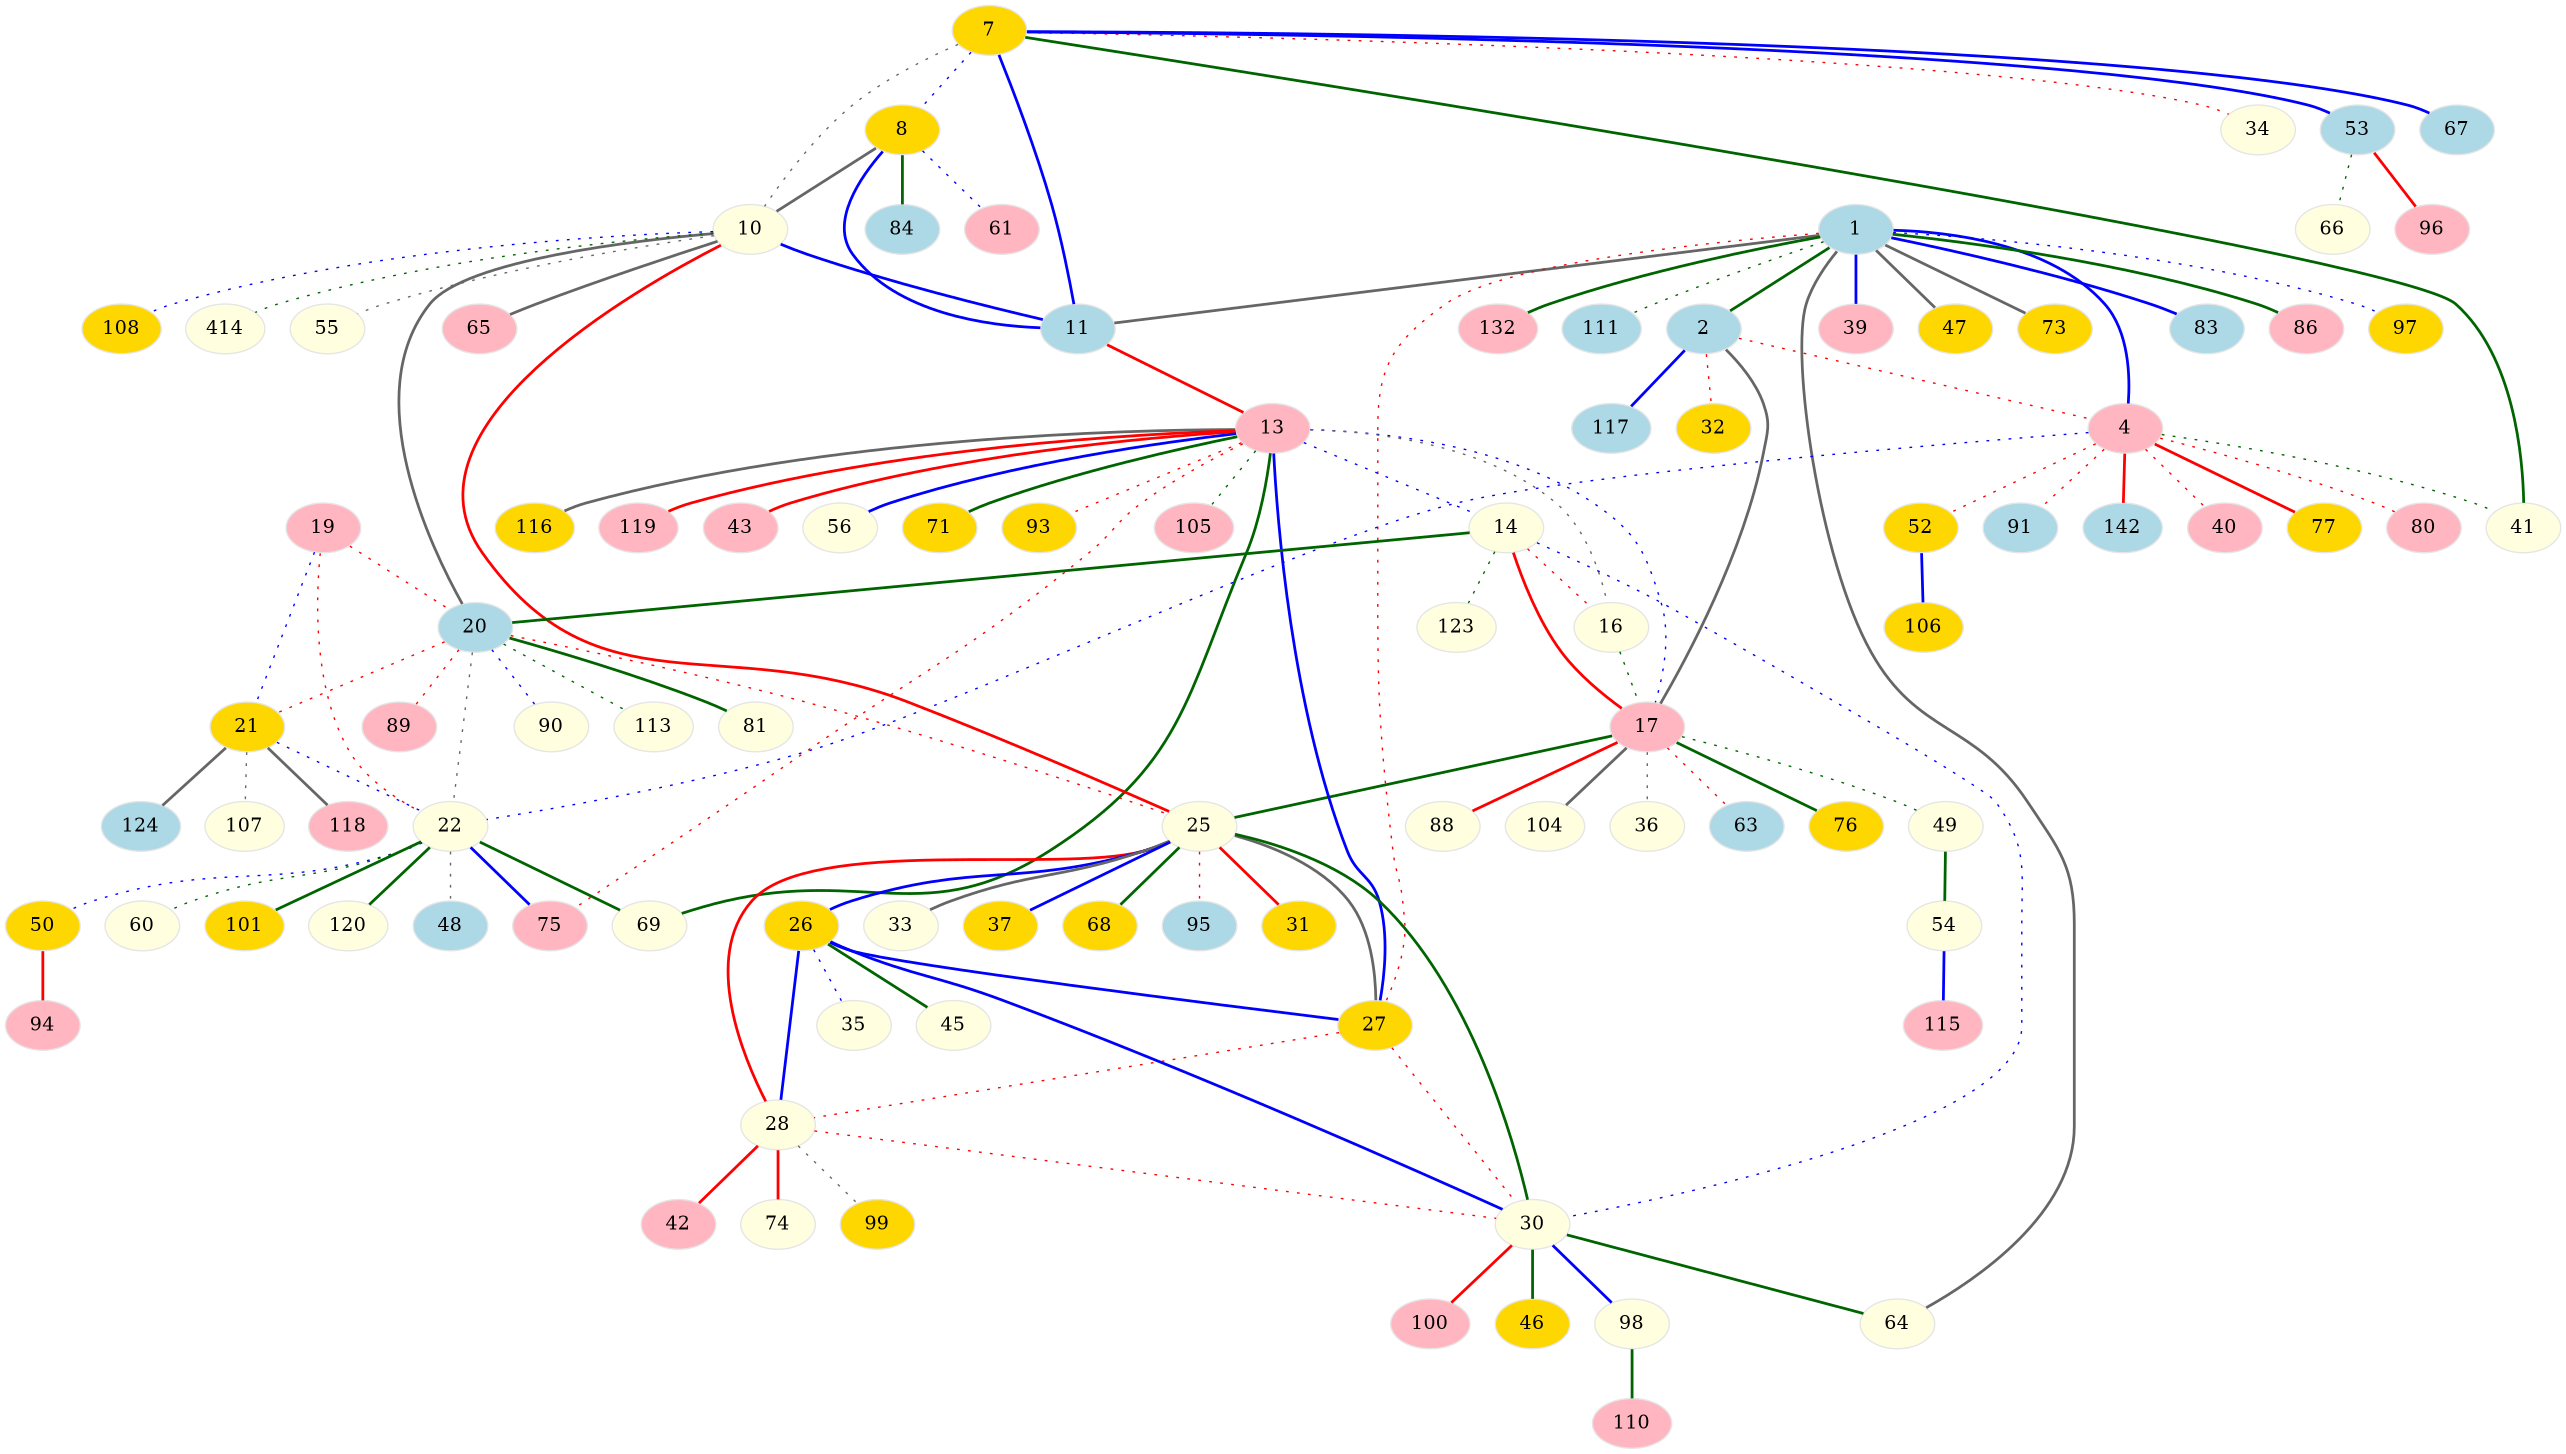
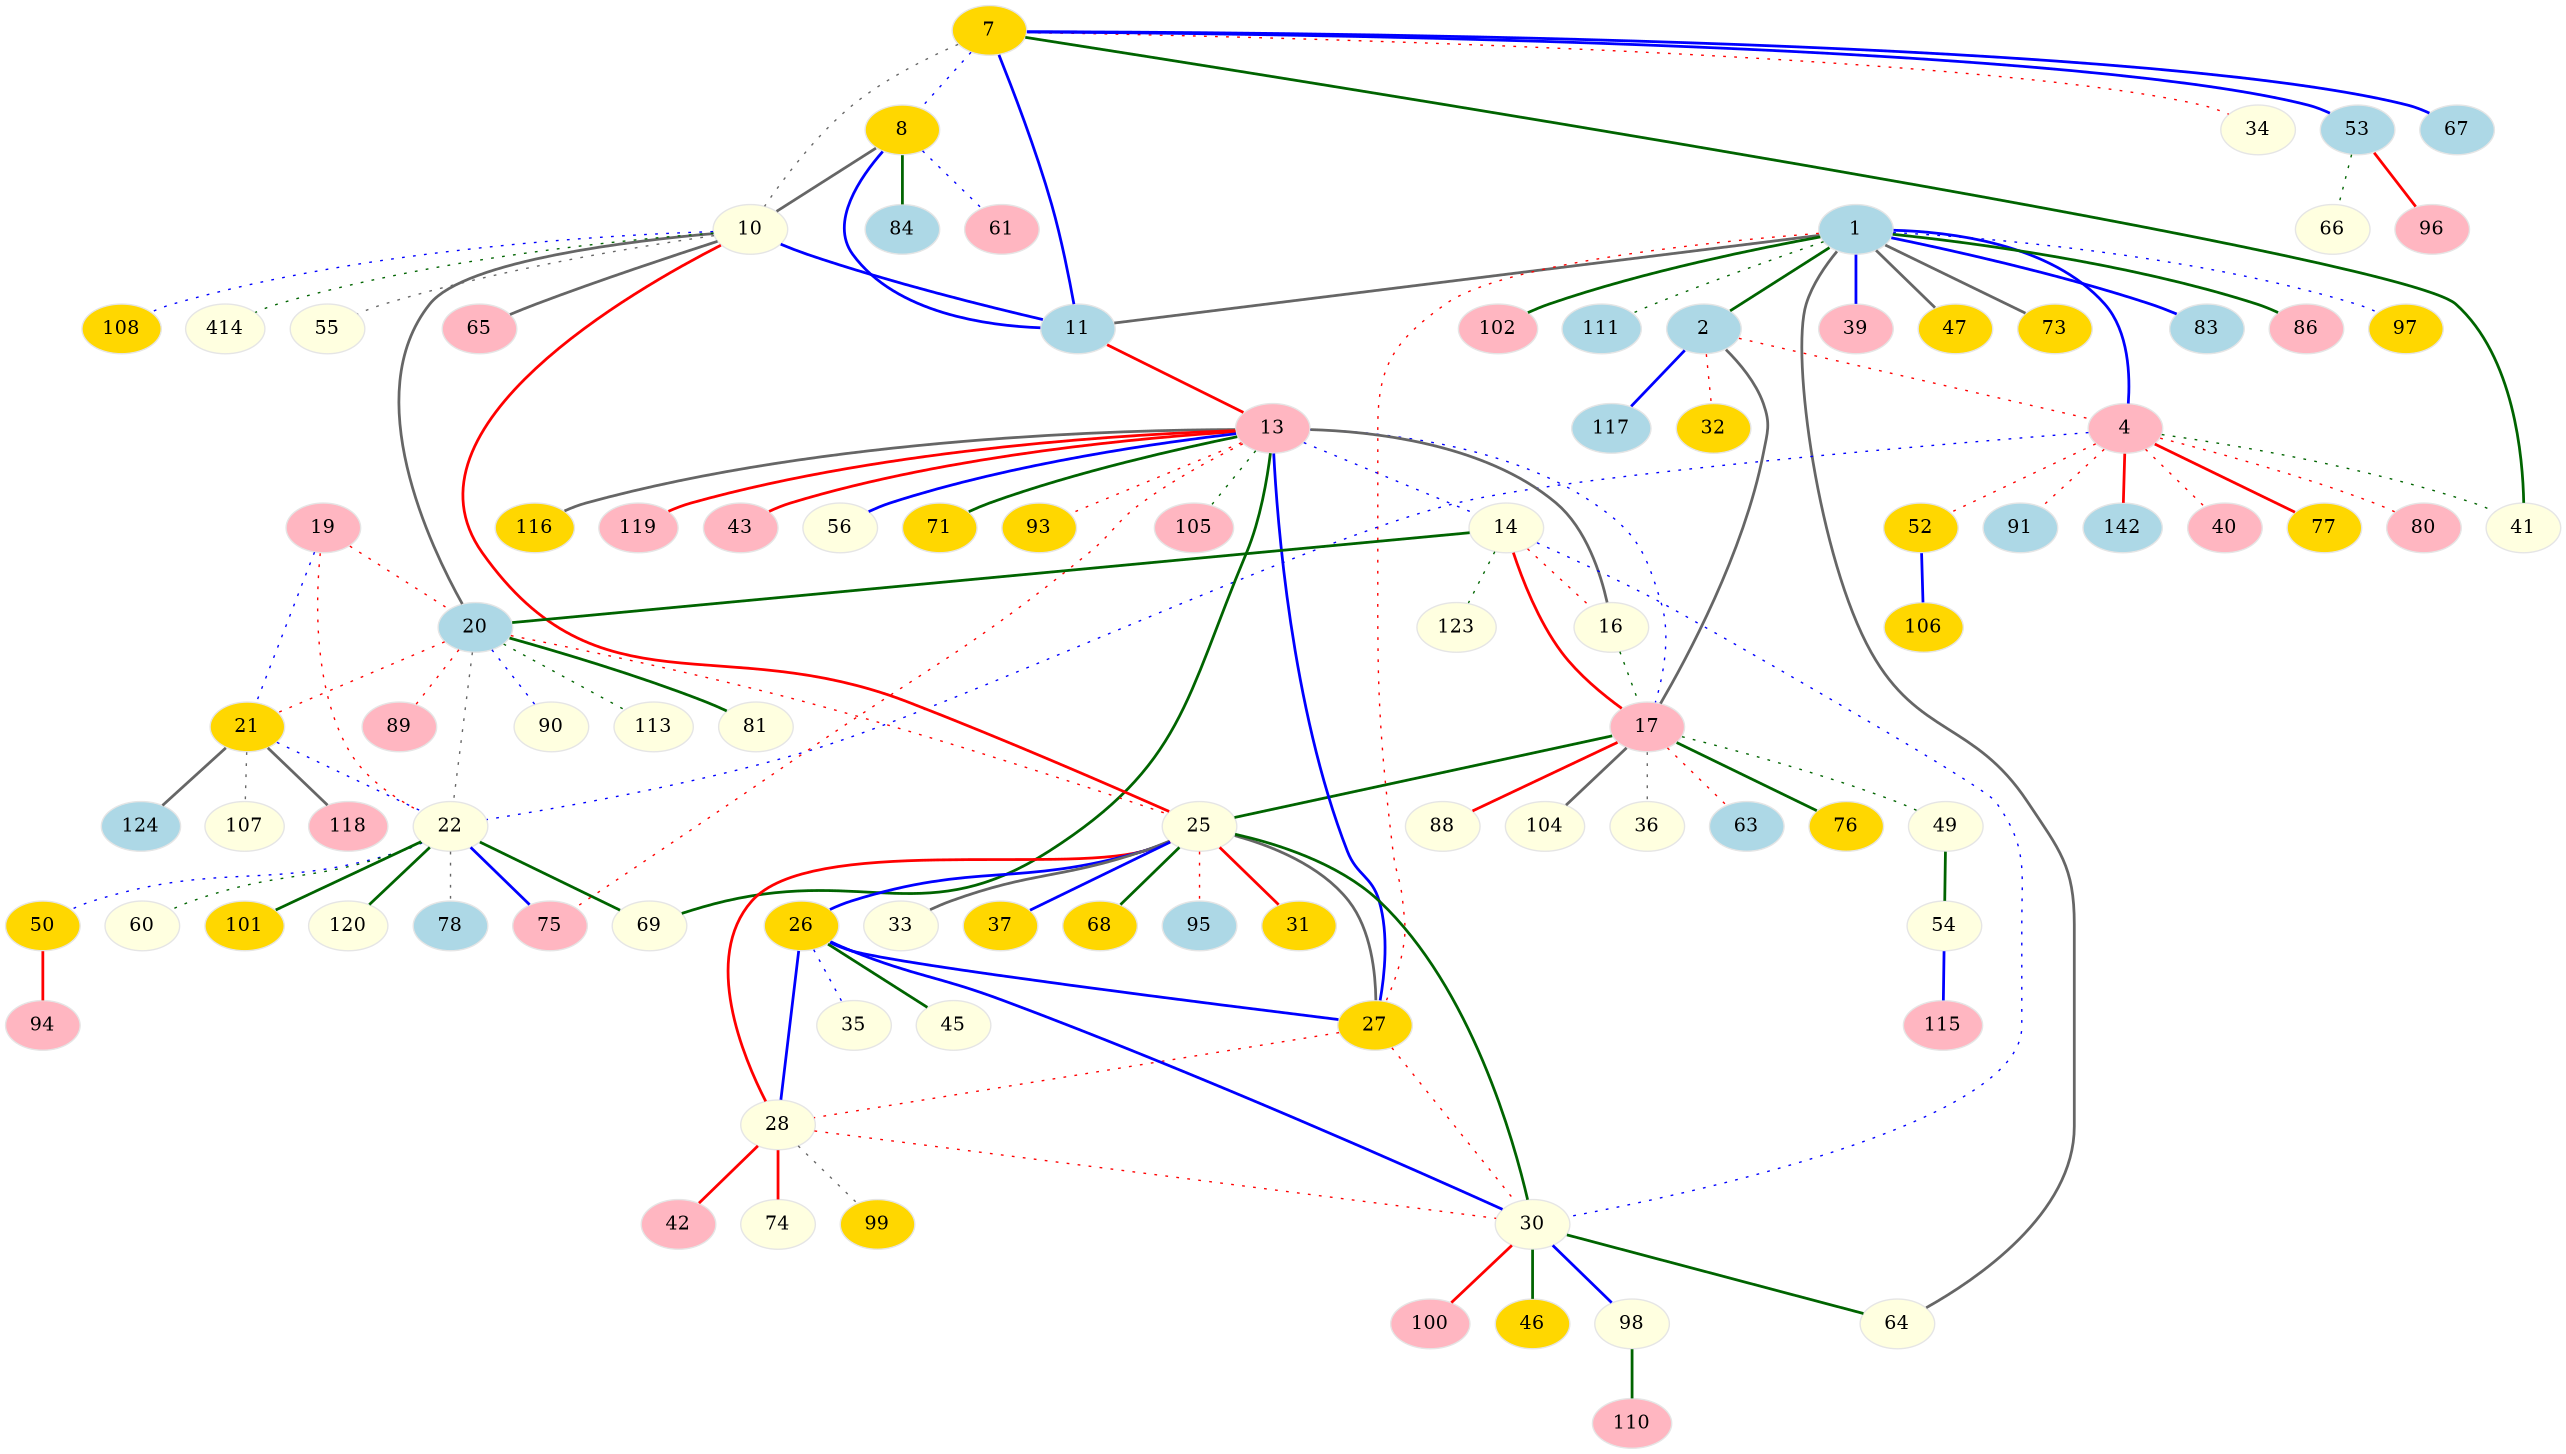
  graph {
    node [color=gray90 fillcolor=lightyellow style=filled]
    edge [color=red style=bold]
    1 [fillcolor=lightblue super="+3"]
    2 [fillcolor=lightblue super="+6"]
    4 [fillcolor=lightpink super="+5"]
    11 [fillcolor=lightblue super="+78"]
    27 [fillcolor=gold super="+92"]
    39 [fillcolor=lightpink super="+44"]
    47 [fillcolor=gold]
    64
    73 [fillcolor=gold]
    83 [fillcolor=lightblue]
    86 [fillcolor=lightpink]
    97 [fillcolor=gold]
-   102 [fillcolor=lightpink label=132]
+   102 [fillcolor=lightpink]
    111 [fillcolor=lightblue]
    17 [fillcolor=lightpink super="+57"]
    32 [fillcolor=gold]
    117 [fillcolor=lightblue]
    22 [super="+23"]
    40 [fillcolor=lightpink]
    41 [super="+87"]
    52 [fillcolor=gold]
    77 [fillcolor=gold super="+103"]
    80 [fillcolor=lightpink super="+85"]
    91 [fillcolor=lightblue]
    n25 [fillcolor=lightblue label=142]
    13 [fillcolor=lightpink super="+15"]
    30 [super="+62"]
    28 [super="+58"]
    25 [super="+29"]
    36 [super="+109"]
    49 [super="+70"]
    63 [fillcolor=lightblue]
    76 [fillcolor=gold]
    88
    104
    69
    75 [fillcolor=lightpink]
-   48 [fillcolor=lightblue]
+   48 [fillcolor=lightblue label=78]
    50 [fillcolor=gold]
    60
    101 [fillcolor=gold]
    120
    106 [fillcolor=gold]
    7 [fillcolor=gold super="+9"]
    8 [fillcolor=gold super="+38"]
    10 [super="+12"]
    34
    53 [fillcolor=lightblue]
    67 [fillcolor=lightblue]
    61 [fillcolor=lightpink]
    84 [fillcolor=lightblue]
    20 [fillcolor=lightblue super="+24"]
    55
    65 [fillcolor=lightpink]
    108 [fillcolor=gold]
    n56 [label=414]
    66 [super="+112"]
    96 [fillcolor=lightpink]
    21 [fillcolor=gold super="+82"]
    81
    89 [fillcolor=lightpink]
    90
    113
    26 [fillcolor=gold]
    31 [fillcolor=gold]
    33
    37 [fillcolor=gold]
    68 [fillcolor=gold]
    95 [fillcolor=lightblue]
    14 [super="+18"]
    16
    43 [fillcolor=lightpink]
    56 [super="+59"]
    71 [fillcolor=gold super="+79"]
    93 [fillcolor=gold]
    105 [fillcolor=lightpink]
    116 [fillcolor=gold]
    119 [fillcolor=lightpink]
    123
    46 [fillcolor=gold]
    98 [super="+121"]
    100 [fillcolor=lightpink]
    54
    19 [fillcolor=lightpink]
    107
    118 [fillcolor=lightpink]
    124 [fillcolor=lightblue]
    94 [fillcolor=lightpink]
    35
    45
    42 [fillcolor=lightpink]
    74
    99 [fillcolor=gold]
    110 [fillcolor=lightpink]
    115 [fillcolor=lightpink]
    1 -- 2 [color=darkgreen weight=4]
    1 -- 4 [color=blue weight=4]
    1 -- 11 [color=gray40]
    1 -- 27 [style=dotted]
    1 -- 39 [color=blue]
    1 -- 47 [color=gray40]
    1 -- 64 [color=gray40]
    1 -- 73 [color=gray40]
    1 -- 83 [color=blue]
    1 -- 86 [color=darkgreen]
    1 -- 97 [color=blue style=dotted]
    1 -- 102 [color=darkgreen]
    1 -- 111 [color=darkgreen style=dotted]
    2 -- 4 [style=dotted weight=4]
    2 -- 17 [color=gray40]
    2 -- 32 [style=dotted]
    2 -- 117 [color=blue]
    4 -- 22 [color=blue style=dotted]
    4 -- 40 [style=dotted]
    4 -- 41 [color=darkgreen style=dotted]
    4 -- 52 [style=dotted]
    4 -- 77
    4 -- 80 [style=dotted]
    4 -- 91 [style=dotted]
    4 -- n25
    11 -- 13
    27 -- 30 [style=dotted]
    27 -- 28 [style=dotted]
    17 -- 25 [color=darkgreen]
    17 -- 36 [color=gray40 style=dotted]
    17 -- 49 [color=darkgreen style=dotted]
    17 -- 63 [style=dotted]
    17 -- 76 [color=darkgreen]
    17 -- 88
    17 -- 104 [color=gray40]
    22 -- 69 [color=darkgreen]
    22 -- 75 [color=blue]
    22 -- 48 [color=gray40 style=dotted]
    22 -- 50 [color=blue style=dotted]
    22 -- 60 [color=darkgreen style=dotted]
    22 -- 101 [color=darkgreen]
    22 -- 120 [color=darkgreen]
    52 -- 106 [color=blue]
    13 -- 27 [color=blue]
    13 -- 17 [color=blue style=dotted weight=2]
    13 -- 69 [color=darkgreen]
    13 -- 75 [style=dotted]
    13 -- 14 [color=blue style=dotted weight=4]
-   13 -- 16 [color=gray40 style=dotted weight=2]
+   13 -- 16 [color=gray40 weight=2]
    13 -- 43
    13 -- 56 [color=blue]
    13 -- 71 [color=darkgreen]
    13 -- 93 [style=dotted]
    13 -- 105 [color=darkgreen style=dotted]
    13 -- 116 [color=gray40]
    13 -- 119
    30 -- 64 [color=darkgreen]
    30 -- 46 [color=darkgreen]
    30 -- 98 [color=blue]
    30 -- 100
    28 -- 30 [style=dotted]
    28 -- 42
    28 -- 74
    28 -- 99 [color=gray40 style=dotted]
    25 -- 27 [color=gray40 weight=2]
    25 -- 30 [color=darkgreen weight=2]
    25 -- 28 [weight=2]
    25 -- 26 [color=blue weight=2]
    25 -- 31
    25 -- 33 [color=gray40]
    25 -- 37 [color=blue]
    25 -- 68 [color=darkgreen]
    25 -- 95 [style=dotted]
    49 -- 54 [color=darkgreen]
    50 -- 94
    7 -- 11 [color=blue weight=2]
    7 -- 41 [color=darkgreen]
    7 -- 8 [color=blue style=dotted weight=2]
    7 -- 10 [color=gray40 style=dotted weight=4]
    7 -- 34 [style=dotted]
    7 -- 53 [color=blue]
    7 -- 67 [color=blue]
    8 -- 11 [color=blue]
    8 -- 10 [color=gray40 weight=2]
    8 -- 61 [color=blue style=dotted]
    8 -- 84 [color=darkgreen]
    10 -- 11 [color=blue weight=2]
    10 -- 25
    10 -- 20 [color=gray40]
    10 -- 55 [color=gray40 style=dotted]
    10 -- 65 [color=gray40]
    10 -- 108 [color=blue style=dotted]
    10 -- n56 [color=darkgreen style=dotted]
    53 -- 66 [color=darkgreen style=dotted]
    53 -- 96
    20 -- 22 [color=gray40 style=dotted weight=4]
    20 -- 25 [style=dotted]
    20 -- 21 [style=dotted weight=2]
    20 -- 81 [color=darkgreen]
    20 -- 89 [style=dotted]
    20 -- 90 [color=blue style=dotted]
    20 -- 113 [color=darkgreen style=dotted]
    21 -- 22 [color=blue style=dotted weight=2]
    21 -- 107 [color=gray40 style=dotted]
    21 -- 118 [color=gray40]
    21 -- 124 [color=gray40]
    26 -- 27 [color=blue]
    26 -- 30 [color=blue]
    26 -- 28 [color=blue]
    26 -- 35 [color=blue style=dotted]
    26 -- 45 [color=darkgreen]
    14 -- 17 [weight=2]
    14 -- 30 [color=blue style=dotted]
    14 -- 20 [color=darkgreen]
    14 -- 16 [style=dotted weight=2]
    14 -- 123 [color=darkgreen style=dotted]
    16 -- 17 [color=darkgreen style=dotted]
    98 -- 110 [color=darkgreen]
    54 -- 115 [color=blue]
    19 -- 22 [style=dotted weight=2]
    19 -- 20 [style=dotted weight=2]
    19 -- 21 [color=blue style=dotted]
  }
